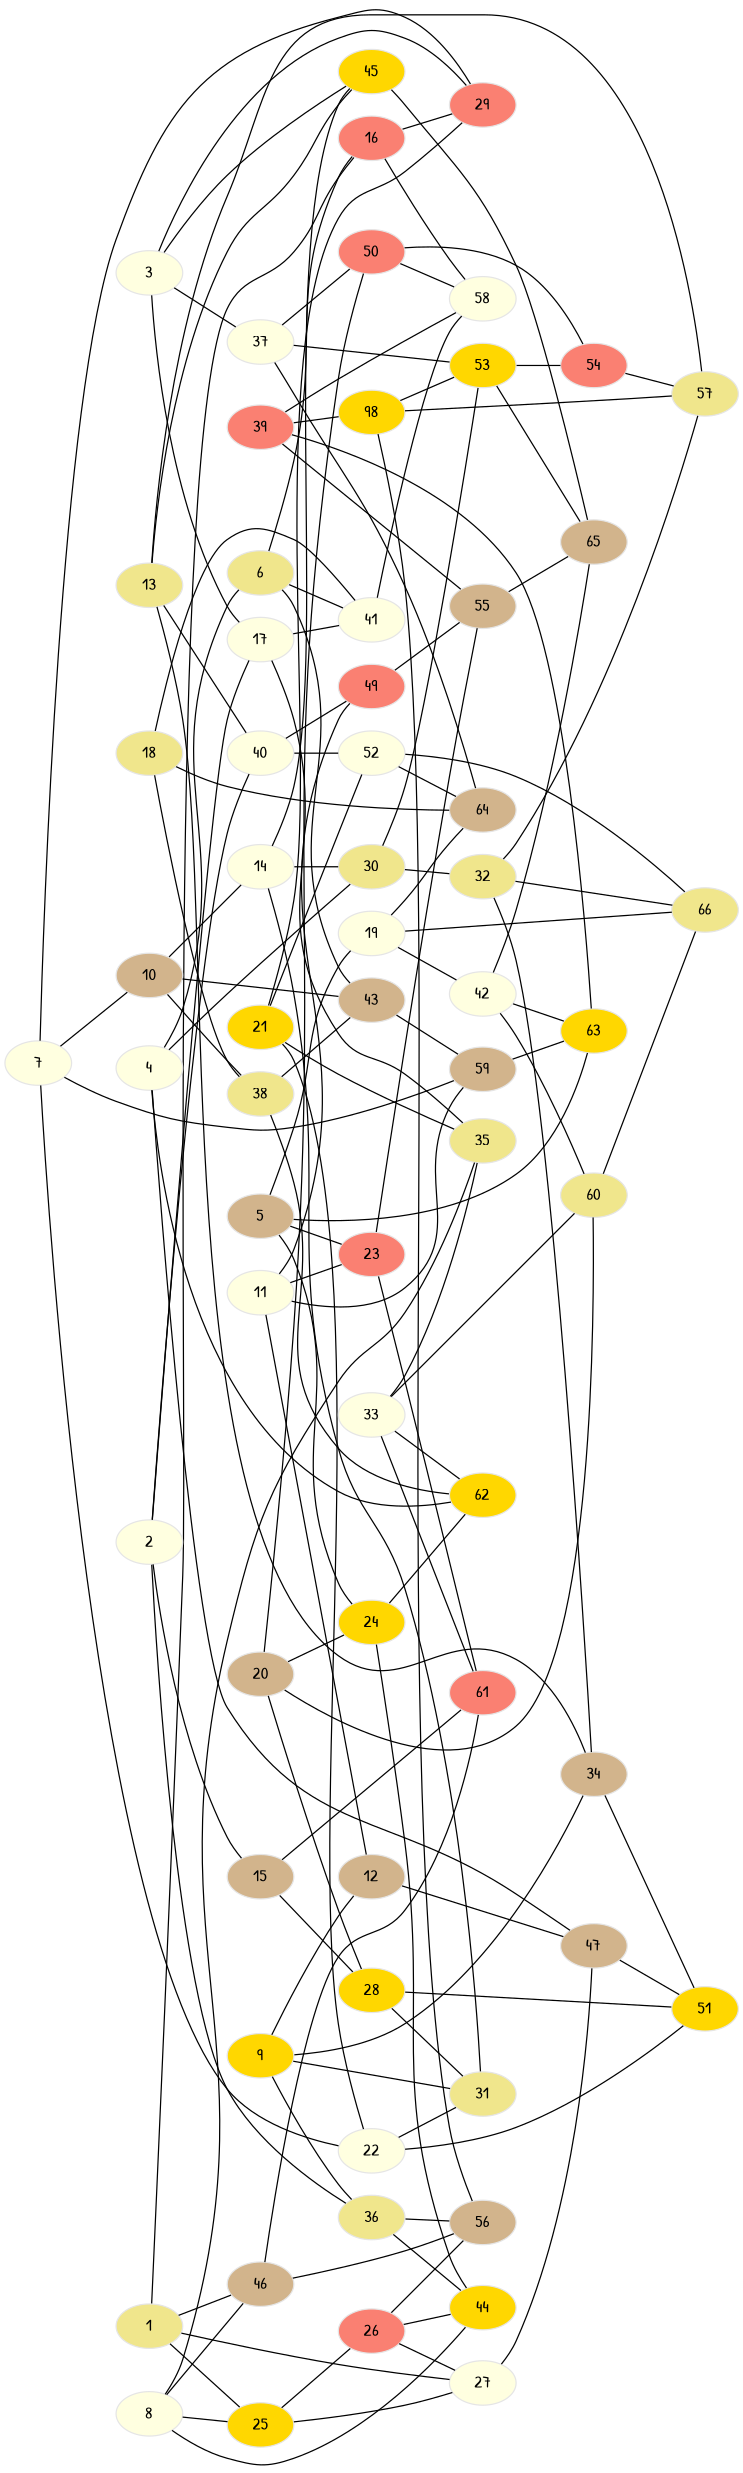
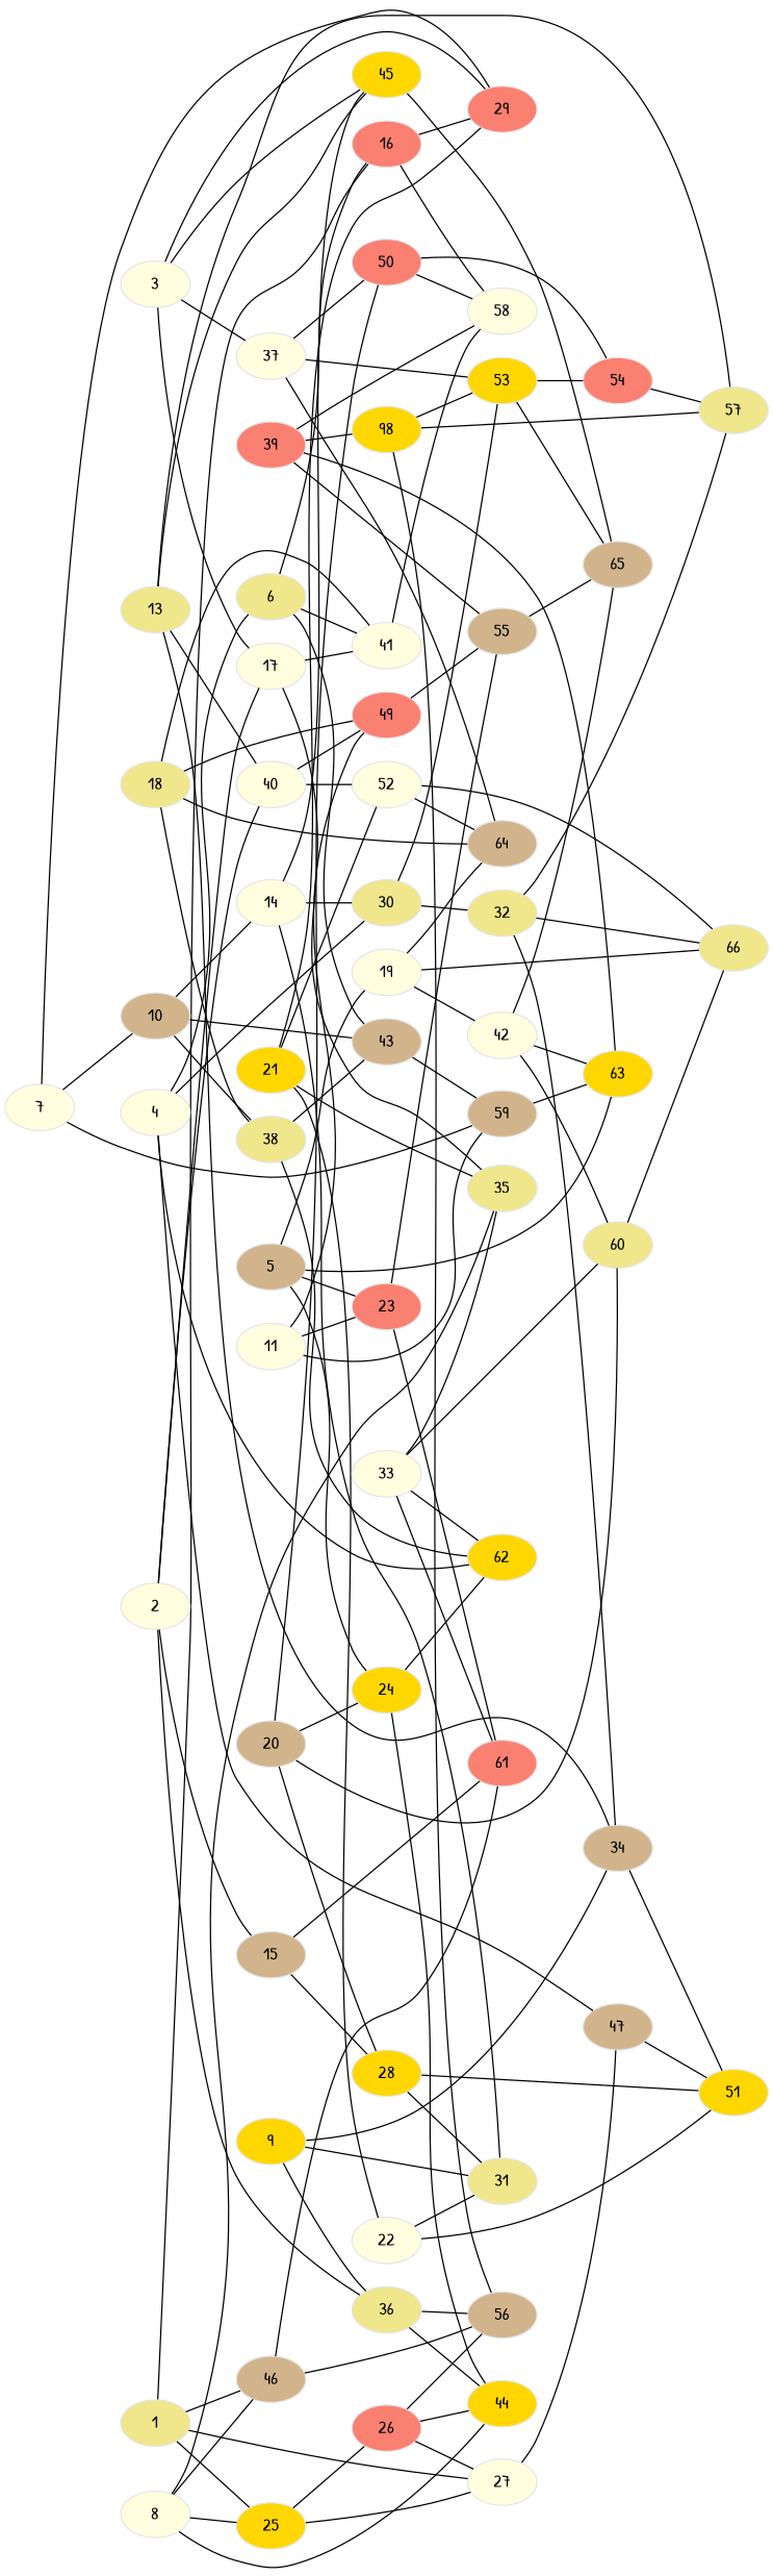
  graph {
    fontname="Patrick Hand"
    rankdir=LR
    node [color=gray90 fillcolor=lightyellow fontname="Patrick Hand" style=filled]
    edge [fontname="Patrick Hand"]
    1 [fillcolor=khaki]
    16 [fillcolor=salmon]
    25 [fillcolor=gold]
    27
    46 [fillcolor=tan]
    29 [fillcolor=salmon]
    58
    26 [fillcolor=salmon]
    47 [fillcolor=tan]
    61 [fillcolor=salmon]
    56 [fillcolor=tan]
    15 [fillcolor=tan]
    2
    17
    36 [fillcolor=khaki]
    40
    28 [fillcolor=gold]
    41
    35 [fillcolor=khaki]
    44 [fillcolor=gold]
    49 [fillcolor=salmon]
    52
    3
    37
    45 [fillcolor=gold]
    64 [fillcolor=tan]
    50 [fillcolor=salmon]
    53 [fillcolor=gold]
    65 [fillcolor=tan]
    6 [fillcolor=khaki]
    4
    30 [fillcolor=khaki]
    62 [fillcolor=gold]
    43 [fillcolor=tan]
    32 [fillcolor=khaki]
    51 [fillcolor=gold]
    5 [fillcolor=tan]
    19
    23 [fillcolor=salmon]
    24 [fillcolor=gold]
    63 [fillcolor=gold]
    42
    66 [fillcolor=khaki]
    55 [fillcolor=tan]
    59 [fillcolor=tan]
    7
    10 [fillcolor=tan]
    22
    14
    38 [fillcolor=khaki]
    31 [fillcolor=khaki]
    8
    9 [fillcolor=gold]
-   12 [fillcolor=tan]
    34 [fillcolor=tan]
    11
    13 [fillcolor=khaki]
    57 [fillcolor=khaki]
    18 [fillcolor=khaki]
    60 [fillcolor=khaki]
    20 [fillcolor=tan]
    54 [fillcolor=salmon]
    21 [fillcolor=gold]
    33
    39 [fillcolor=salmon]
    n66 [fillcolor=gold label=98]
    1 -- 16
    1 -- 25
    1 -- 27
    1 -- 46
    16 -- 29
    16 -- 58
    25 -- 27
    25 -- 26
    27 -- 47
    46 -- 61
    46 -- 56
    26 -- 27
    26 -- 56
    26 -- 44
    47 -- 51
    15 -- 61
    15 -- 28
    2 -- 15
    2 -- 17
    2 -- 36
    2 -- 40
    17 -- 41
    17 -- 35
    36 -- 56
    36 -- 44
    40 -- 49
    40 -- 52
    28 -- 51
    28 -- 31
    41 -- 58
    49 -- 55
    52 -- 64
    52 -- 66
    3 -- 29
    3 -- 17
    3 -- 37
    3 -- 45
    37 -- 64
    37 -- 50
    37 -- 53
    45 -- 65
    50 -- 58
    50 -- 54
    53 -- 65
    53 -- 54
    6 -- 16
    6 -- 41
    6 -- 43
    4 -- 47
    4 -- 6
    4 -- 30
    4 -- 62
    30 -- 53
    30 -- 32
    43 -- 59
    32 -- 66
    32 -- 34
    32 -- 57
    5 -- 19
    5 -- 23
    5 -- 24
    5 -- 63
    19 -- 64
    19 -- 42
    19 -- 66
    23 -- 61
    23 -- 55
    24 -- 44
    24 -- 62
    42 -- 65
    42 -- 63
    42 -- 60
    55 -- 65
    59 -- 63
    7 -- 29
    7 -- 59
    7 -- 10
-   7 -- 22
    10 -- 43
    10 -- 14
    10 -- 38
    22 -- 51
    22 -- 31
    14 -- 45
    14 -- 30
    14 -- 31
    38 -- 62
    38 -- 43
    8 -- 25
    8 -- 46
    8 -- 35
    8 -- 44
    9 -- 36
    9 -- 31
-   9 -- 12
    9 -- 34
-   12 -- 47
    34 -- 51
    11 -- 49
    11 -- 23
    11 -- 59
-   11 -- 12
    13 -- 40
    13 -- 45
    13 -- 34
    13 -- 57
    18 -- 41
+   18 -- 49
    18 -- 64
    18 -- 38
    60 -- 66
    20 -- 28
    20 -- 50
    20 -- 24
    20 -- 60
    54 -- 57
    21 -- 29
    21 -- 35
    21 -- 52
    21 -- 22
    33 -- 61
    33 -- 35
    33 -- 62
    33 -- 60
    39 -- 58
    39 -- 63
    39 -- 55
    39 -- n66
    n66 -- 56
    n66 -- 53
    n66 -- 57
  }
